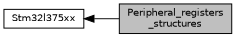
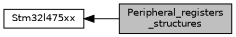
  digraph {
    rankdir=LR
    node [color=black fontname=Helvetica fontsize=10 shape=box style=filled]
    n1 [fillcolor=grey75 fontcolor=black height=0.2 label="Peripheral_registers\l_structures" width=0.4]
-   n2 [fillcolor=white height=0.2 label=Stm32l375xx width=0.4]
+   n2 [fillcolor=white height=0.2 label=Stm32l475xx width=0.4]
    n2 -> n1 [dir=back fontname=Helvetica fontsize=10 labelfontname=Helvetica labelfontsize=10 shape=plaintext style=solid]
  }
